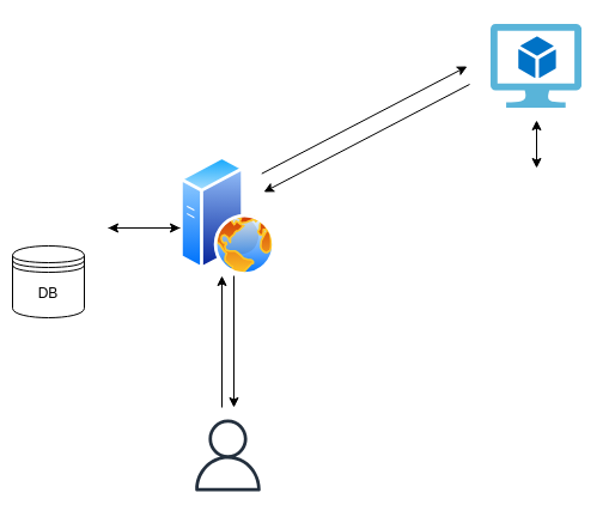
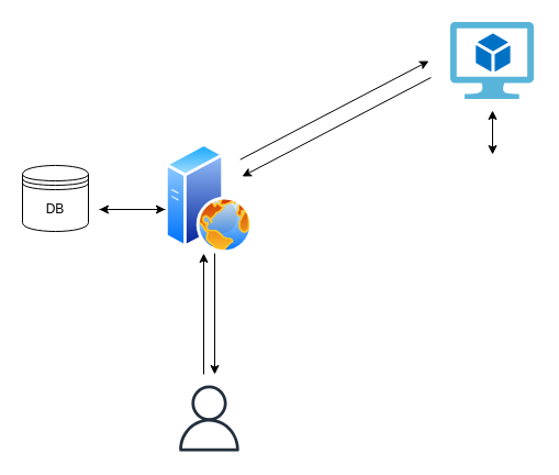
  <mxCell id="0" />
  <mxCell id="1" parent="0" />
  <mxCell id="2" value="" style="image;sketch=0;aspect=fixed;html=1;points=[];align=center;fontSize=12;image=img/lib/mscae/Virtual_Machine_2.svg;" vertex="1" parent="1"><mxGeometry x="410" y="20" width="76.08" height="70" as="geometry" /></mxCell>
  <mxCell id="3" value="" style="image;aspect=fixed;perimeter=ellipsePerimeter;html=1;align=center;shadow=0;dashed=0;spacingTop=3;image=img/lib/active_directory/web_server.svg;" vertex="1" parent="1"><mxGeometry x="150" y="130" width="80" height="100" as="geometry" /></mxCell>
  <mxCell id="4" value="" style="shape=image;html=1;verticalAlign=top;verticalLabelPosition=bottom;labelBackgroundColor=#ffffff;imageAspect=0;aspect=fixed;image=https://cdn1.iconfinder.com/data/icons/unicons-line-vol-3/24/docker-128.png" vertex="1" parent="1"><mxGeometry x="419.04" y="140" width="58" height="58" as="geometry" /></mxCell>
- <mxCell id="5" value="DB" style="shape=datastore;whiteSpace=wrap;html=1;" vertex="1" parent="1"><mxGeometry x="10" y="205" width="60" height="60" as="geometry" /></mxCell>
+ <mxCell id="5" value="DB" style="shape=datastore;whiteSpace=wrap;html=1;" vertex="1" parent="1"><mxGeometry x="20" y="150" width="60" height="60" as="geometry" /></mxCell>
  <mxCell id="6" value="" style="sketch=0;outlineConnect=0;fontColor=#232F3E;gradientColor=none;fillColor=#232F3D;strokeColor=none;dashed=0;verticalLabelPosition=bottom;verticalAlign=top;align=center;html=1;fontSize=12;fontStyle=0;aspect=fixed;pointerEvents=1;shape=mxgraph.aws4.user;" vertex="1" parent="1"><mxGeometry x="160" y="350" width="60" height="60" as="geometry" /></mxCell>
  <mxCell id="7" value="" style="group" vertex="1" connectable="0" parent="1"><mxGeometry x="185" y="230" width="10" height="110" as="geometry" /></mxCell>
  <mxCell id="8" value="" style="endArrow=classic;html=1;rounded=0;entryX=0.5;entryY=1;entryDx=0;entryDy=0;targetPerimeterSpacing=0;sourcePerimeterSpacing=0;" edge="1" parent="7"><mxGeometry width="50" height="50" relative="1" as="geometry"><mxPoint y="110" as="sourcePoint" /><mxPoint as="targetPoint" /></mxGeometry></mxCell>
  <mxCell id="9" value="" style="endArrow=none;html=1;rounded=0;entryX=0.5;entryY=1;entryDx=0;entryDy=0;startArrow=classic;startFill=1;endFill=0;" edge="1" parent="7"><mxGeometry width="50" height="50" relative="1" as="geometry"><mxPoint x="10" y="110" as="sourcePoint" /><mxPoint x="10" as="targetPoint" /></mxGeometry></mxCell>
  <mxCell id="10" value="" style="group;rotation=90;" vertex="1" connectable="0" parent="1"><mxGeometry x="110" y="140" width="10" height="110" as="geometry" /></mxCell>
  <mxCell id="11" value="" style="group" vertex="1" connectable="0" parent="10"><mxGeometry x="-20" y="50" width="60" as="geometry" /></mxCell>
  <mxCell id="12" value="" style="endArrow=classic;html=1;rounded=0;entryX=0.5;entryY=1;entryDx=0;entryDy=0;targetPerimeterSpacing=0;sourcePerimeterSpacing=0;" edge="1" parent="11"><mxGeometry width="50" height="50" relative="1" as="geometry"><mxPoint as="sourcePoint" /><mxPoint x="60.0" as="targetPoint" /></mxGeometry></mxCell>
  <mxCell id="13" value="" style="endArrow=none;html=1;rounded=0;entryX=0.5;entryY=1;entryDx=0;entryDy=0;startArrow=classic;startFill=1;endFill=0;" edge="1" parent="11"><mxGeometry width="50" height="50" relative="1" as="geometry"><mxPoint as="sourcePoint" /><mxPoint x="60.0" as="targetPoint" /></mxGeometry></mxCell>
  <mxCell id="14" value="" style="endArrow=classic;html=1;rounded=0;exitX=1;exitY=0;exitDx=0;exitDy=0;" edge="1" parent="1" source="3"><mxGeometry width="50" height="50" relative="1" as="geometry"><mxPoint x="230" y="210" as="sourcePoint" /><mxPoint x="390" y="55" as="targetPoint" /></mxGeometry></mxCell>
  <mxCell id="15" value="" style="endArrow=none;html=1;rounded=0;exitX=1;exitY=0;exitDx=0;exitDy=0;startArrow=classic;startFill=1;endFill=0;" edge="1" parent="1"><mxGeometry width="50" height="50" relative="1" as="geometry"><mxPoint x="220" y="160" as="sourcePoint" /><mxPoint x="392" y="70" as="targetPoint" /></mxGeometry></mxCell>
  <mxCell id="16" value="" style="endArrow=classic;startArrow=classic;html=1;rounded=0;" edge="1" parent="1" source="4"><mxGeometry width="50" height="50" relative="1" as="geometry"><mxPoint x="230" y="210" as="sourcePoint" /><mxPoint x="448" y="100" as="targetPoint" /></mxGeometry></mxCell>
